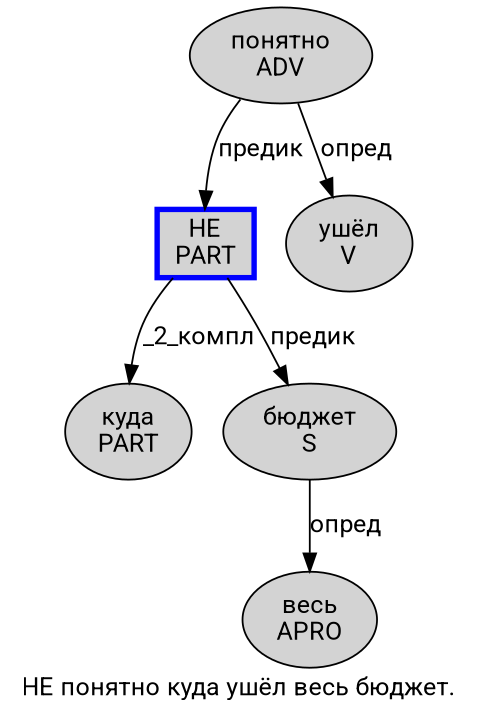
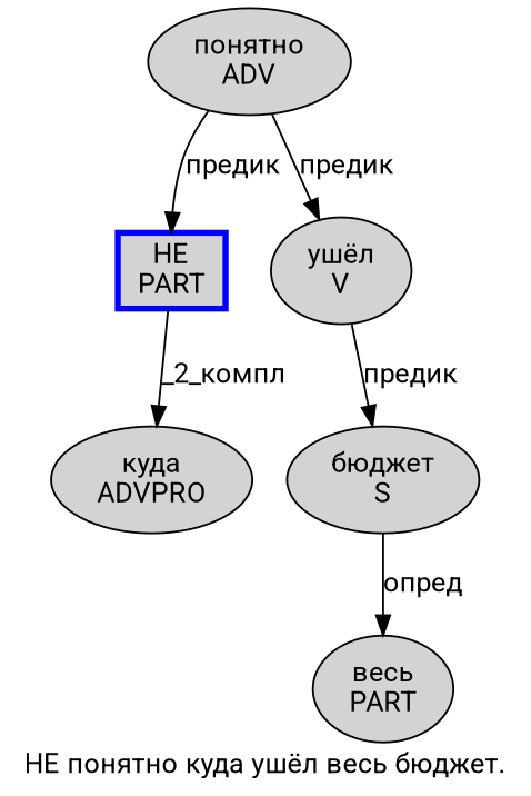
  digraph {
    fontname=Roboto
    label="НЕ понятно куда ушёл весь бюджет."
    node [fillcolor=lightgray fontname=Roboto penwidth=1 shape=ellipse style=filled]
    edge [fontname=Roboto]
    n1 [color=blue label="НЕ\nPART" penwidth=3 shape=box]
-   n2 [label="куда\nPART"]
+   n2 [label="куда\nADVPRO"]
    n3 [label="понятно\nADV"]
    n4 [label="ушёл\nV"]
    n5 [label="бюджет\nS"]
-   n6 [label="весь\nAPRO"]
+   n6 [label="весь\nPART"]
    n1 -> n2 [label="_2_компл"]
    n3 -> n1 [label="предик"]
-   n3 -> n4 [label="опред"]
-   n1 -> n5 [label="предик"]
+   n3 -> n4 [label="предик"]
+   n4 -> n5 [label="предик"]
    n5 -> n6 [label="опред"]
  }
